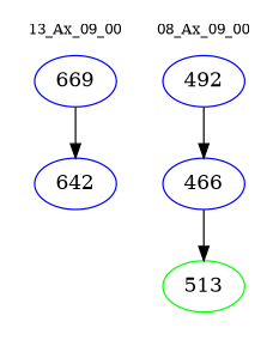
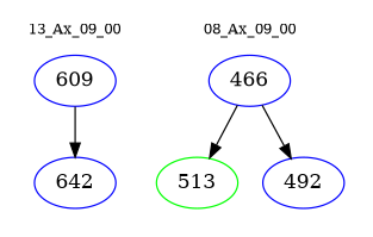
  digraph {
    node [color=blue]
    edge [color=black]
-   n1 [label=669]
+   n1 [label=609]
    n2 [label=642]
    n3 [color=green label=513]
    n4 [label=466]
    n5 [label=492]
    subgraph cluster_1 {
      color=white
      fontsize=10
      label="13_Ax_09_00"
      n1
      n2
    }
    subgraph cluster_2 {
      color=white
      fontsize=10
      label="08_Ax_09_00"
      n3
      n4
      n5
    }
    n1 -> n2
    n4 -> n3
-   n5 -> n4
+   n4 -> n5
  }
